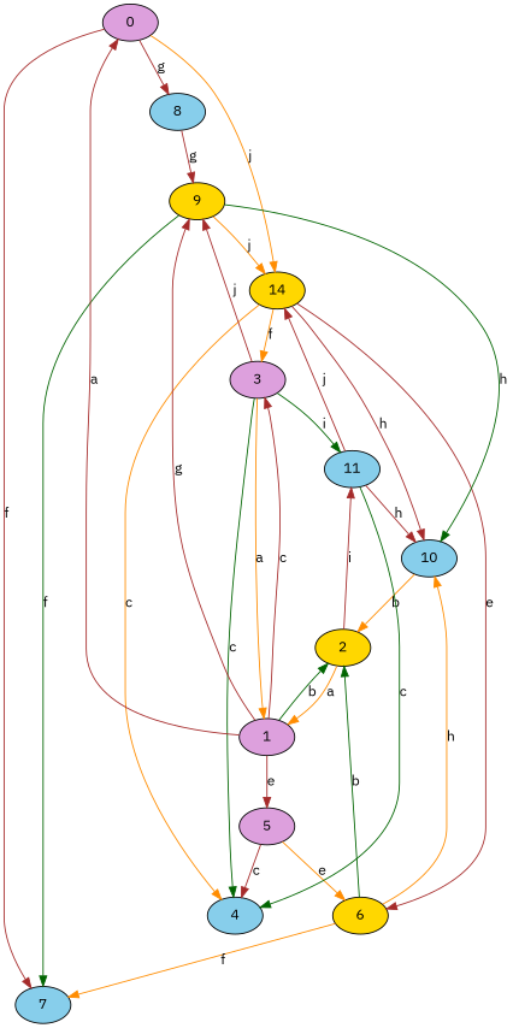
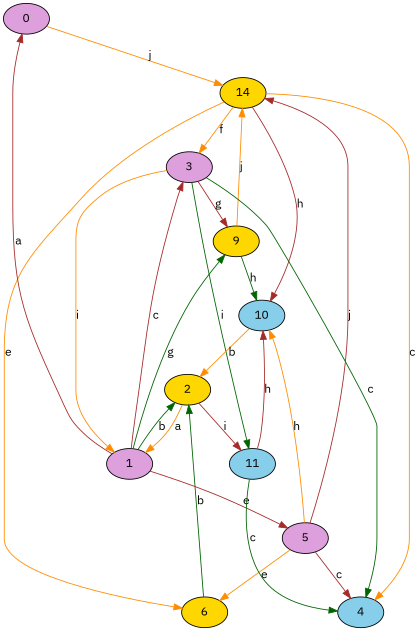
  strict digraph {
    fontname="IBM Plex Sans"
    node [fillcolor=skyblue fontname="IBM Plex Sans" style=filled]
    edge [color=brown fontname="IBM Plex Sans"]
-   7
    0 [fillcolor=plum]
-   8
    14 [fillcolor=gold]
    9 [fillcolor=gold]
    3 [fillcolor=plum]
    4
    6 [fillcolor=gold]
    10
    1 [fillcolor=plum]
    2 [fillcolor=gold]
    5 [fillcolor=plum]
    11
-   0 -> 7 [label=f]
-   0 -> 8 [label=g]
    0 -> 14 [color=darkorange label=j]
-   8 -> 9 [label=g]
    14 -> 3 [color=darkorange label=f]
    14 -> 4 [color=darkorange label=c]
-   14 -> 6 [label=e]
+   14 -> 6 [color=darkorange label=e]
    14 -> 10 [label=h]
-   9 -> 7 [color=darkgreen label=f]
    9 -> 14 [color=darkorange label=j]
    9 -> 10 [color=darkgreen label=h]
-   3 -> 9 [label=j]
+   3 -> 9 [label=g]
    3 -> 4 [color=darkgreen label=c]
-   3 -> 1 [color=darkorange label=a]
+   3 -> 1 [color=darkorange label=i]
    3 -> 11 [color=darkgreen label=i]
-   6 -> 7 [color=darkorange label=f]
    6 -> 2 [color=darkgreen label=b]
    10 -> 2 [color=darkorange label=b]
    1 -> 0 [label=a]
-   1 -> 9 [label=g]
+   1 -> 9 [color=darkgreen label=g]
    1 -> 3 [label=c]
    1 -> 2 [color=darkgreen label=b]
    1 -> 5 [label=e]
    2 -> 1 [color=darkorange label=a]
    2 -> 11 [label=i]
    5 -> 4 [label=c]
    5 -> 6 [color=darkorange label=e]
-   6 -> 10 [color=darkorange label=h]
-   11 -> 14 [label=j]
+   5 -> 10 [color=darkorange label=h]
+   5 -> 14 [label=j]
    11 -> 4 [color=darkgreen label=c]
    11 -> 10 [label=h]
  }
